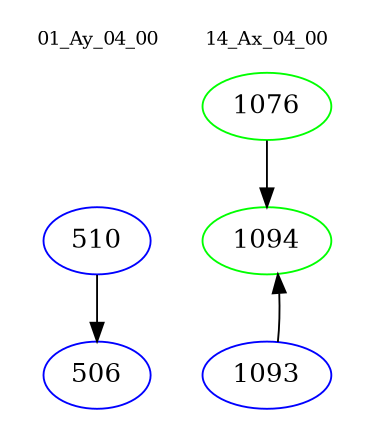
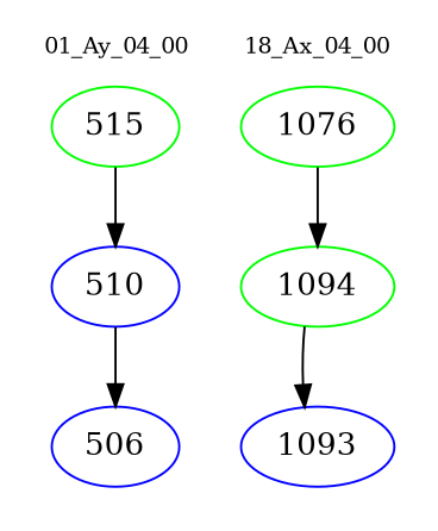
  digraph {
    node [color=green]
    edge [color=black]
+   n1 [label=515]
    n2 [color=blue label=510]
    n3 [color=blue label=506]
    n4 [label=1076]
    n5 [label=1094]
    n6 [color=blue label=1093]
    subgraph cluster_1 {
      color=white
      fontsize=10
      label="01_Ay_04_00"
+     n1
      n2
      n3
    }
    subgraph cluster_2 {
      color=white
      fontsize=10
-     label="14_Ax_04_00"
+     label="18_Ax_04_00"
      n4
      n5
      n6
    }
+   n1 -> n2
    n2 -> n3
    n4 -> n5
-   n6 -> n5
+   n5 -> n6
  }
